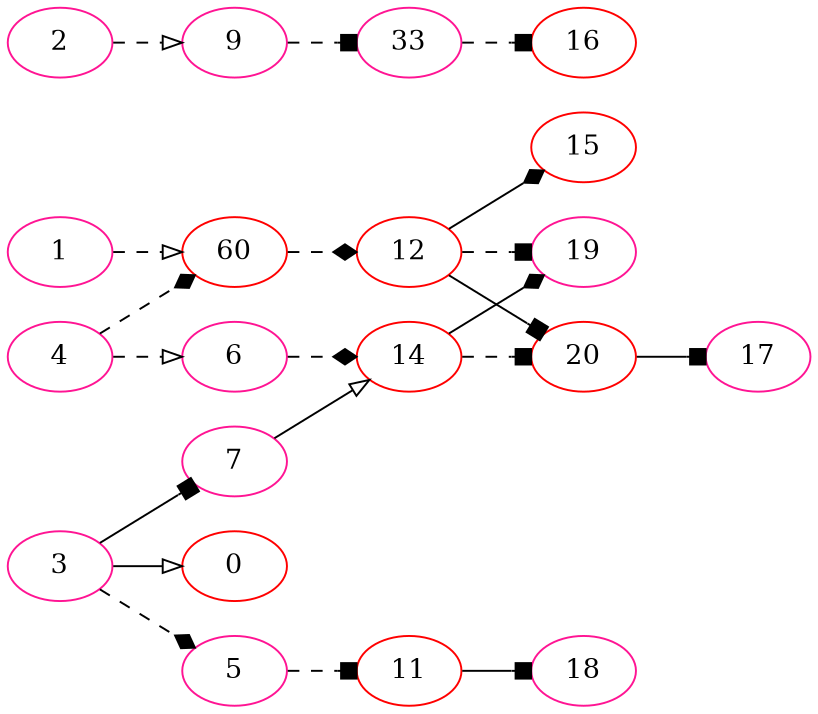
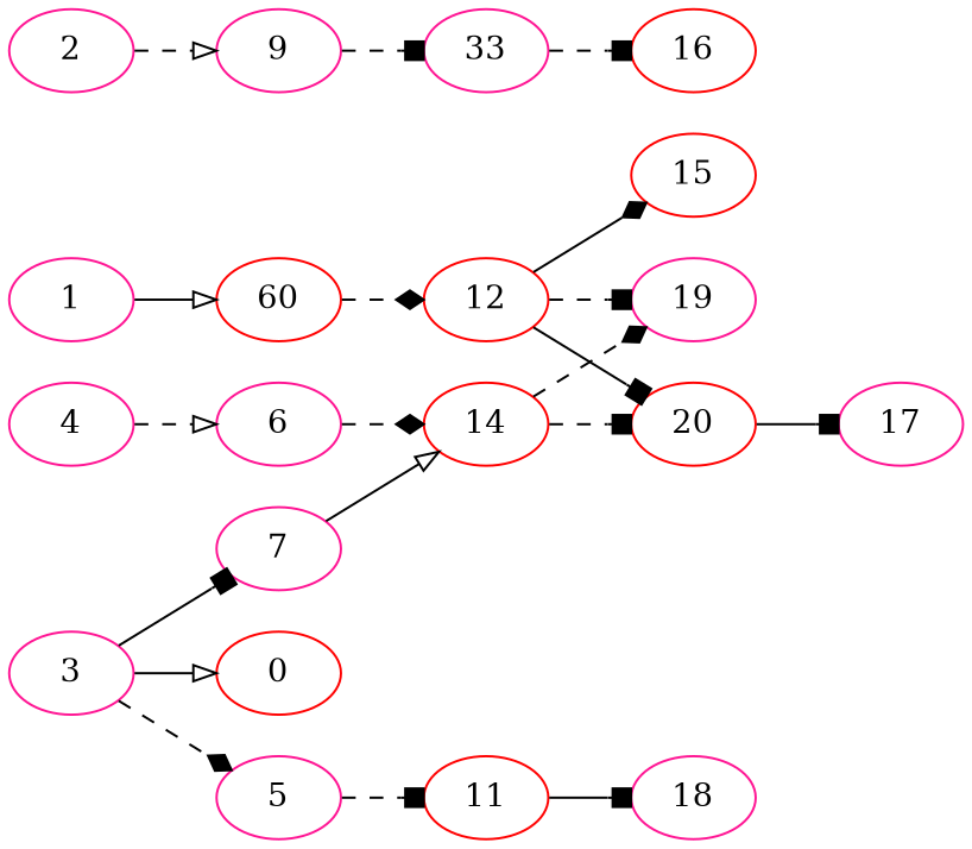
  digraph {
    rankdir=LR
    node [alpha=0.16 color=deeppink]
    edge [arrowhead=box style=dashed]
    1 [alpha=0.20 expect_size=19126272]
    n2 [alpha=0.18 color=red expect_size=12071936 label=60]
    12 [alpha=0.03 color=red expect_size=49013760]
    19 [expect_size=29243392]
    20 [alpha=0.14 color=red expect_size=15268864]
    15 [alpha=0.12 color=red expect_size=11810816]
    2 [alpha=0.00 expect_size=6930432]
    9 [alpha=0.14 expect_size=50579456]
    n9 [expect_size=49294336 label=33]
    16 [alpha=0.02 color=red expect_size=15327232]
    3 [alpha=0.09 expect_size=9126912]
    5 [alpha=0.01 expect_size=31132672]
    7 [alpha=0.10 expect_size=51374080]
    n14 [alpha=0.08 color=red expect_size=16437248 label=0]
    11 [alpha=0.11 color=red expect_size=49975296]
    14 [alpha=0.08 color=red expect_size=22989824]
    18 [alpha=0.10 expect_size=10941440]
    4 [alpha=0.15 expect_size=47572992]
    6 [alpha=0.09 expect_size=6894592]
    17 [alpha=0.05 expect_size=35613696]
-   1 -> n2 [arrowhead=onormal]
+   1 -> n2 [arrowhead=onormal style=solid]
    n2 -> 12 [arrowhead=diamond]
    12 -> 19
    12 -> 20 [style=solid]
    12 -> 15 [arrowhead=diamond style=solid]
    20 -> 17 [style=solid]
    2 -> 9 [arrowhead=onormal]
    9 -> n9
    n9 -> 16
    3 -> 5 [arrowhead=diamond]
    3 -> 7 [style=solid]
    3 -> n14 [arrowhead=onormal style=solid]
    5 -> 11
    7 -> 14 [arrowhead=onormal style=solid]
    11 -> 18 [style=solid]
-   14 -> 19 [arrowhead=diamond style=solid]
+   14 -> 19 [arrowhead=diamond]
    14 -> 20
-   4 -> n2 [arrowhead=diamond]
    4 -> 6 [arrowhead=onormal]
    6 -> 14 [arrowhead=diamond]
  }
